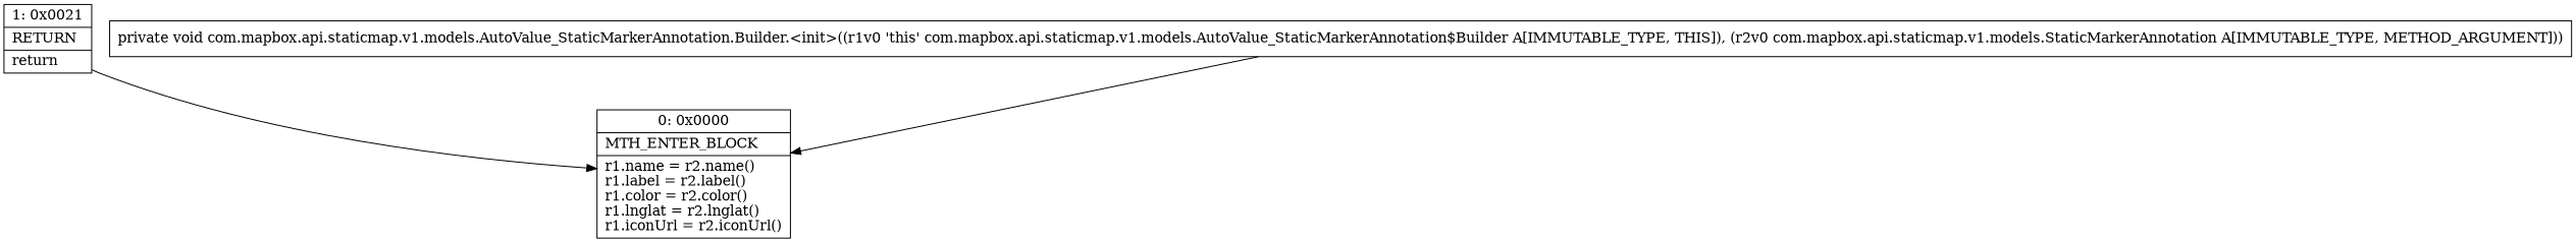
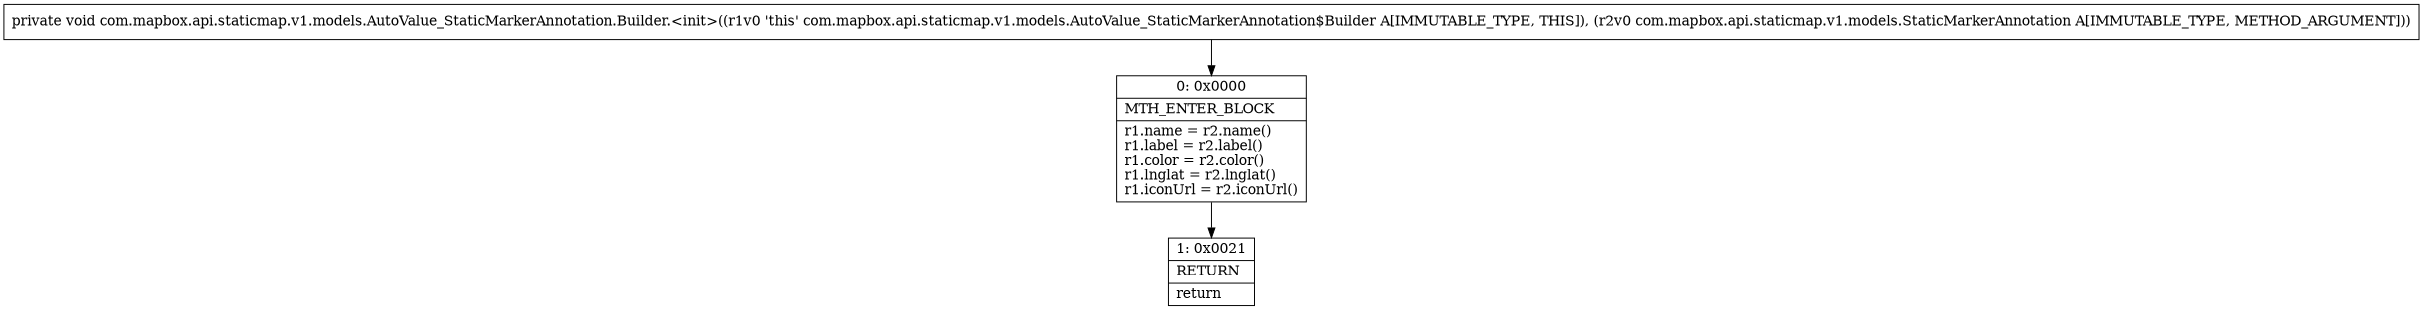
  digraph {
    node [shape=record]
    n1 [label="{0\:\ 0x0000|MTH_ENTER_BLOCK\l|r1.name = r2.name()\lr1.label = r2.label()\lr1.color = r2.color()\lr1.lnglat = r2.lnglat()\lr1.iconUrl = r2.iconUrl()\l}"]
    n2 [label="{1\:\ 0x0021|RETURN\l|return\l}"]
    n3 [label="{private void com.mapbox.api.staticmap.v1.models.AutoValue_StaticMarkerAnnotation.Builder.\<init\>((r1v0 'this' com.mapbox.api.staticmap.v1.models.AutoValue_StaticMarkerAnnotation$Builder A[IMMUTABLE_TYPE, THIS]), (r2v0 com.mapbox.api.staticmap.v1.models.StaticMarkerAnnotation A[IMMUTABLE_TYPE, METHOD_ARGUMENT])) }"]
-   n2 -> n1
+   n1 -> n2
    n3 -> n1
  }
